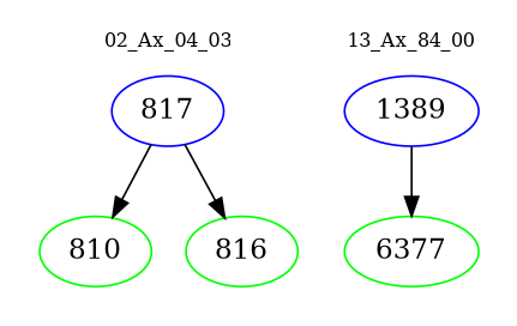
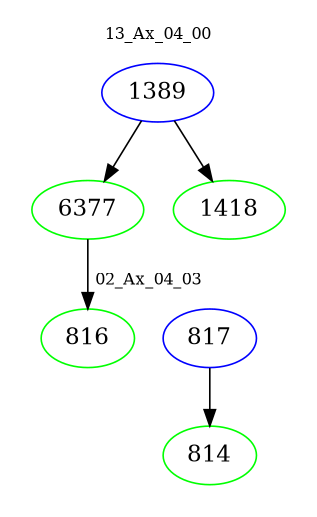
  digraph {
    node [color=green]
    edge [color=black]
    n1 [color=blue label=817]
-   n2 [label=810]
+   n2 [label=814]
    n3 [label=816]
    n4 [color=blue label=1389]
    n5 [label=6377]
+   n6 [label=1418]
    subgraph cluster_1 {
      color=white
      fontsize=10
      label="02_Ax_04_03"
      n1
      n2
      n3
    }
    subgraph cluster_2 {
      color=white
      fontsize=10
-     label="13_Ax_84_00"
+     label="13_Ax_04_00"
      n4
      n5
+     n6
    }
    n1 -> n2
-   n1 -> n3
+   n5 -> n3
    n4 -> n5
+   n4 -> n6
  }
